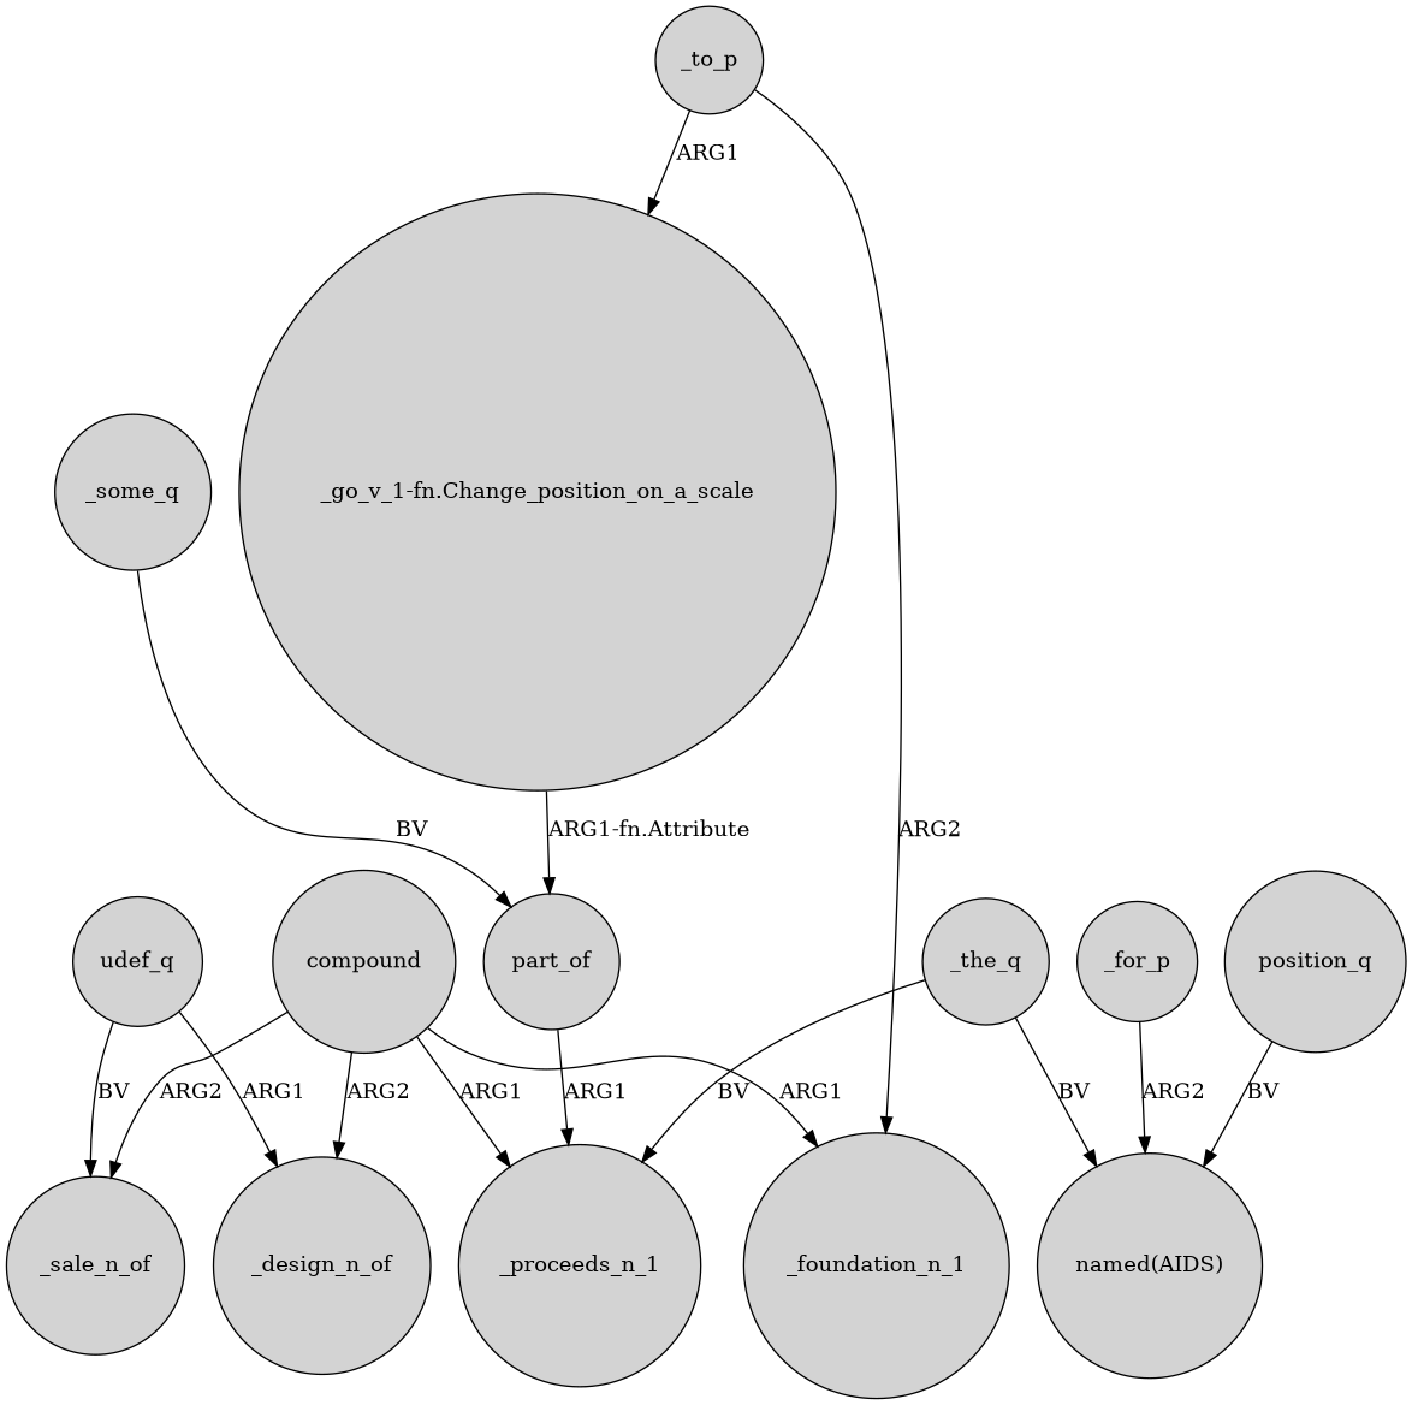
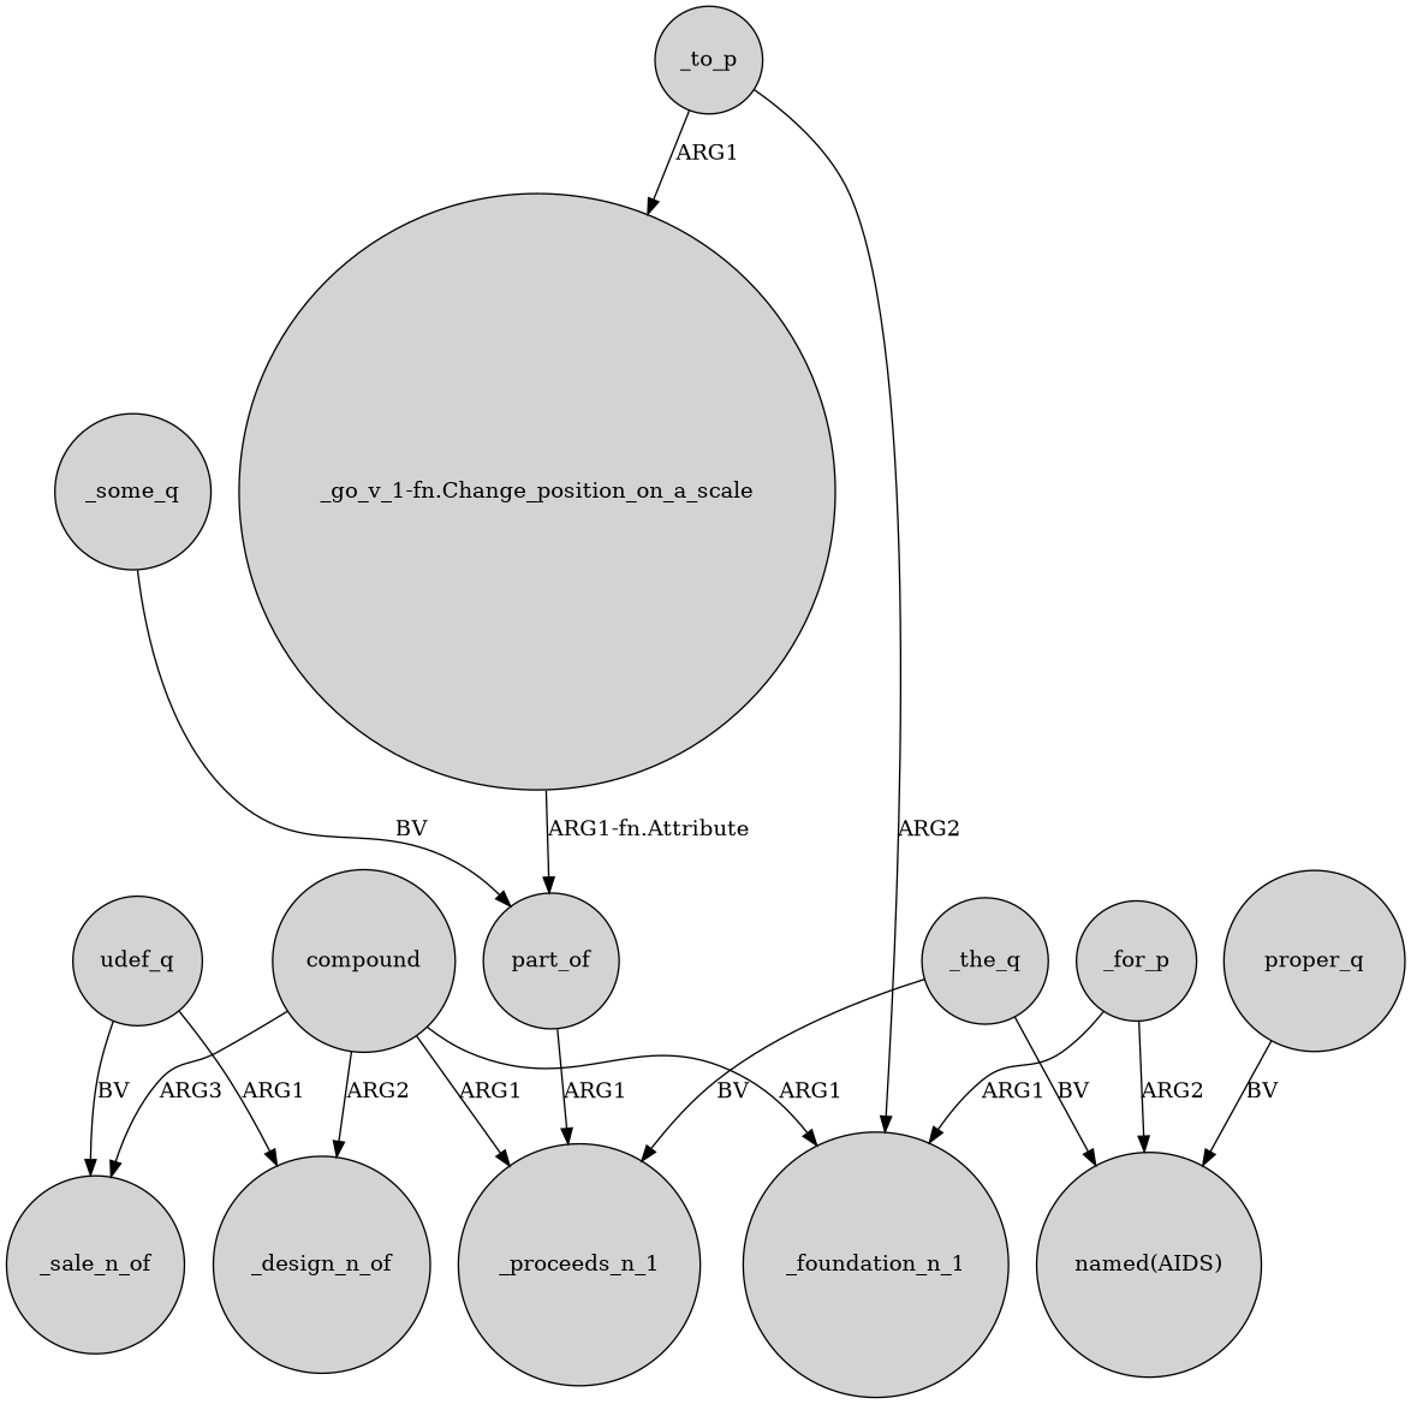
  digraph {
    fontname="DejaVu Serif"
    node [fontname="DejaVu Serif" shape=circle style=filled]
    edge [fontname="DejaVu Serif"]
    _the_q
    _proceeds_n_1
    "named(AIDS)"
-   proper_q [label=position_q]
+   proper_q
    "_go_v_1-fn.Change_position_on_a_scale"
    part_of
    udef_q
    _design_n_of
    _sale_n_of
    _to_p
    _foundation_n_1
    compound
    _for_p
    _some_q
    _the_q -> _proceeds_n_1 [label=BV]
    _the_q -> "named(AIDS)" [label=BV]
    proper_q -> "named(AIDS)" [label=BV]
    "_go_v_1-fn.Change_position_on_a_scale" -> part_of [label="ARG1-fn.Attribute"]
    part_of -> _proceeds_n_1 [label=ARG1]
    udef_q -> _design_n_of [label=ARG1]
    udef_q -> _sale_n_of [label=BV]
    _to_p -> "_go_v_1-fn.Change_position_on_a_scale" [label=ARG1]
    _to_p -> _foundation_n_1 [label=ARG2]
    compound -> _proceeds_n_1 [label=ARG1]
    compound -> _design_n_of [label=ARG2]
-   compound -> _sale_n_of [label=ARG2]
+   compound -> _sale_n_of [label=ARG3]
    compound -> _foundation_n_1 [label=ARG1]
    _for_p -> "named(AIDS)" [label=ARG2]
+   _for_p -> _foundation_n_1 [label=ARG1]
    _some_q -> part_of [label=BV]
  }
